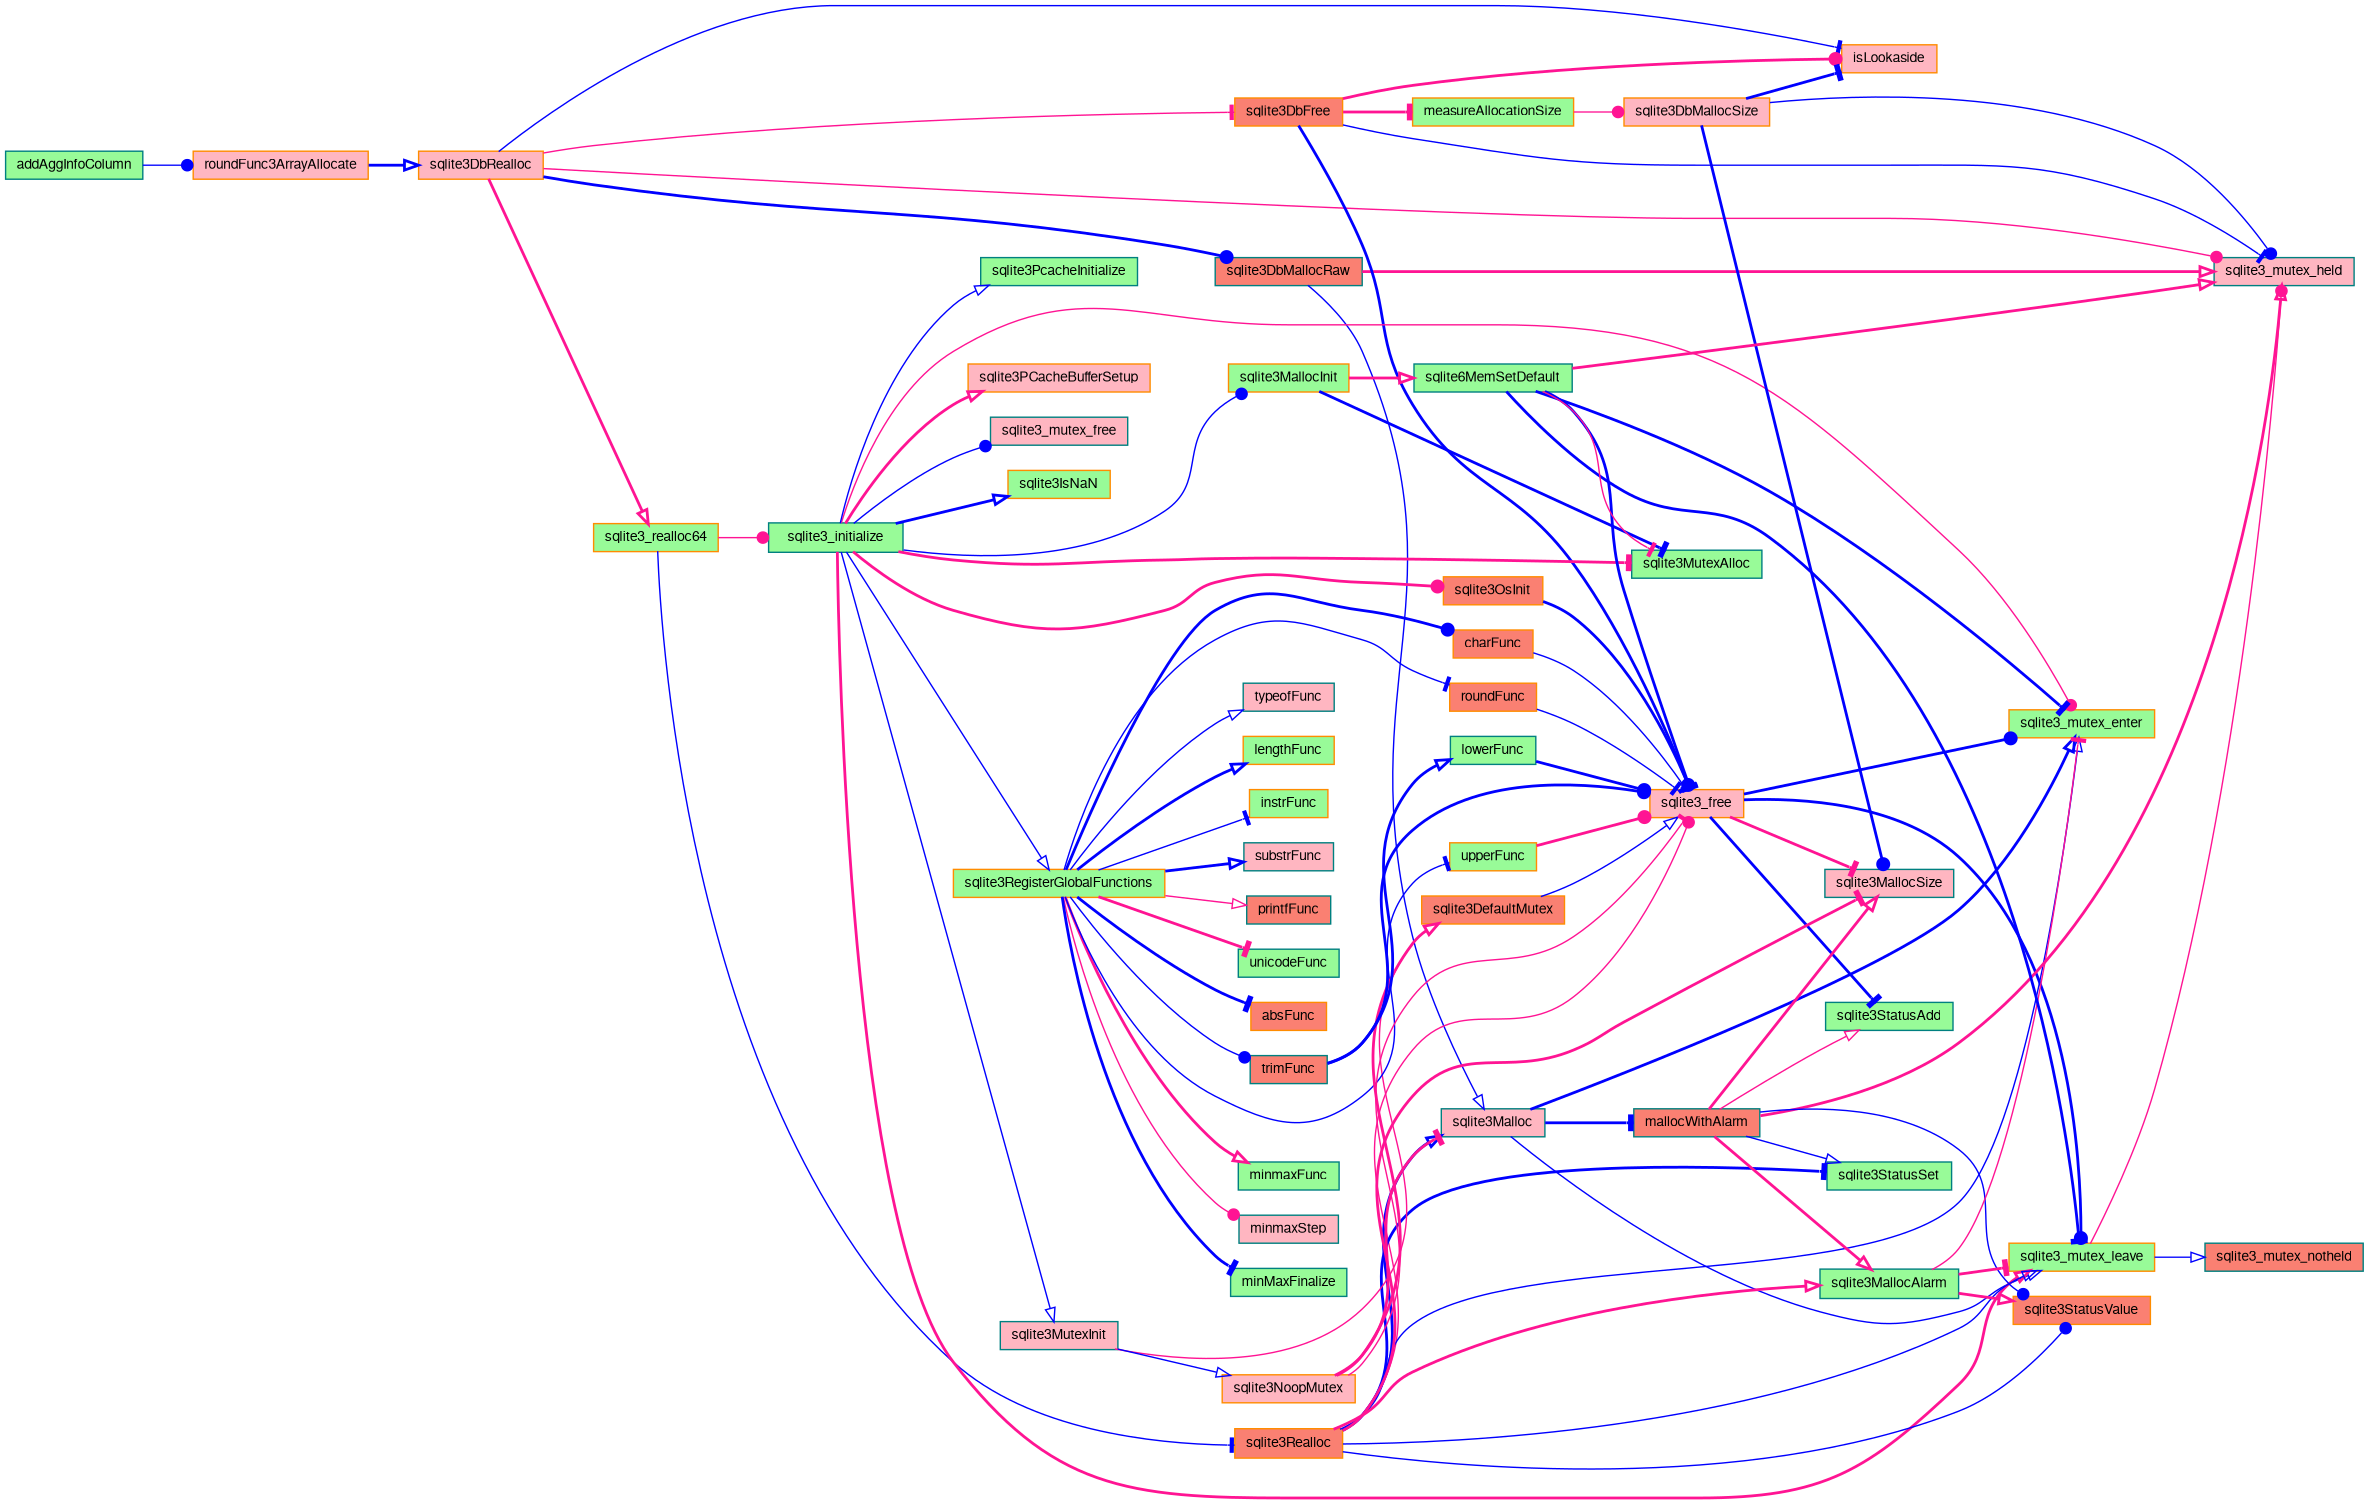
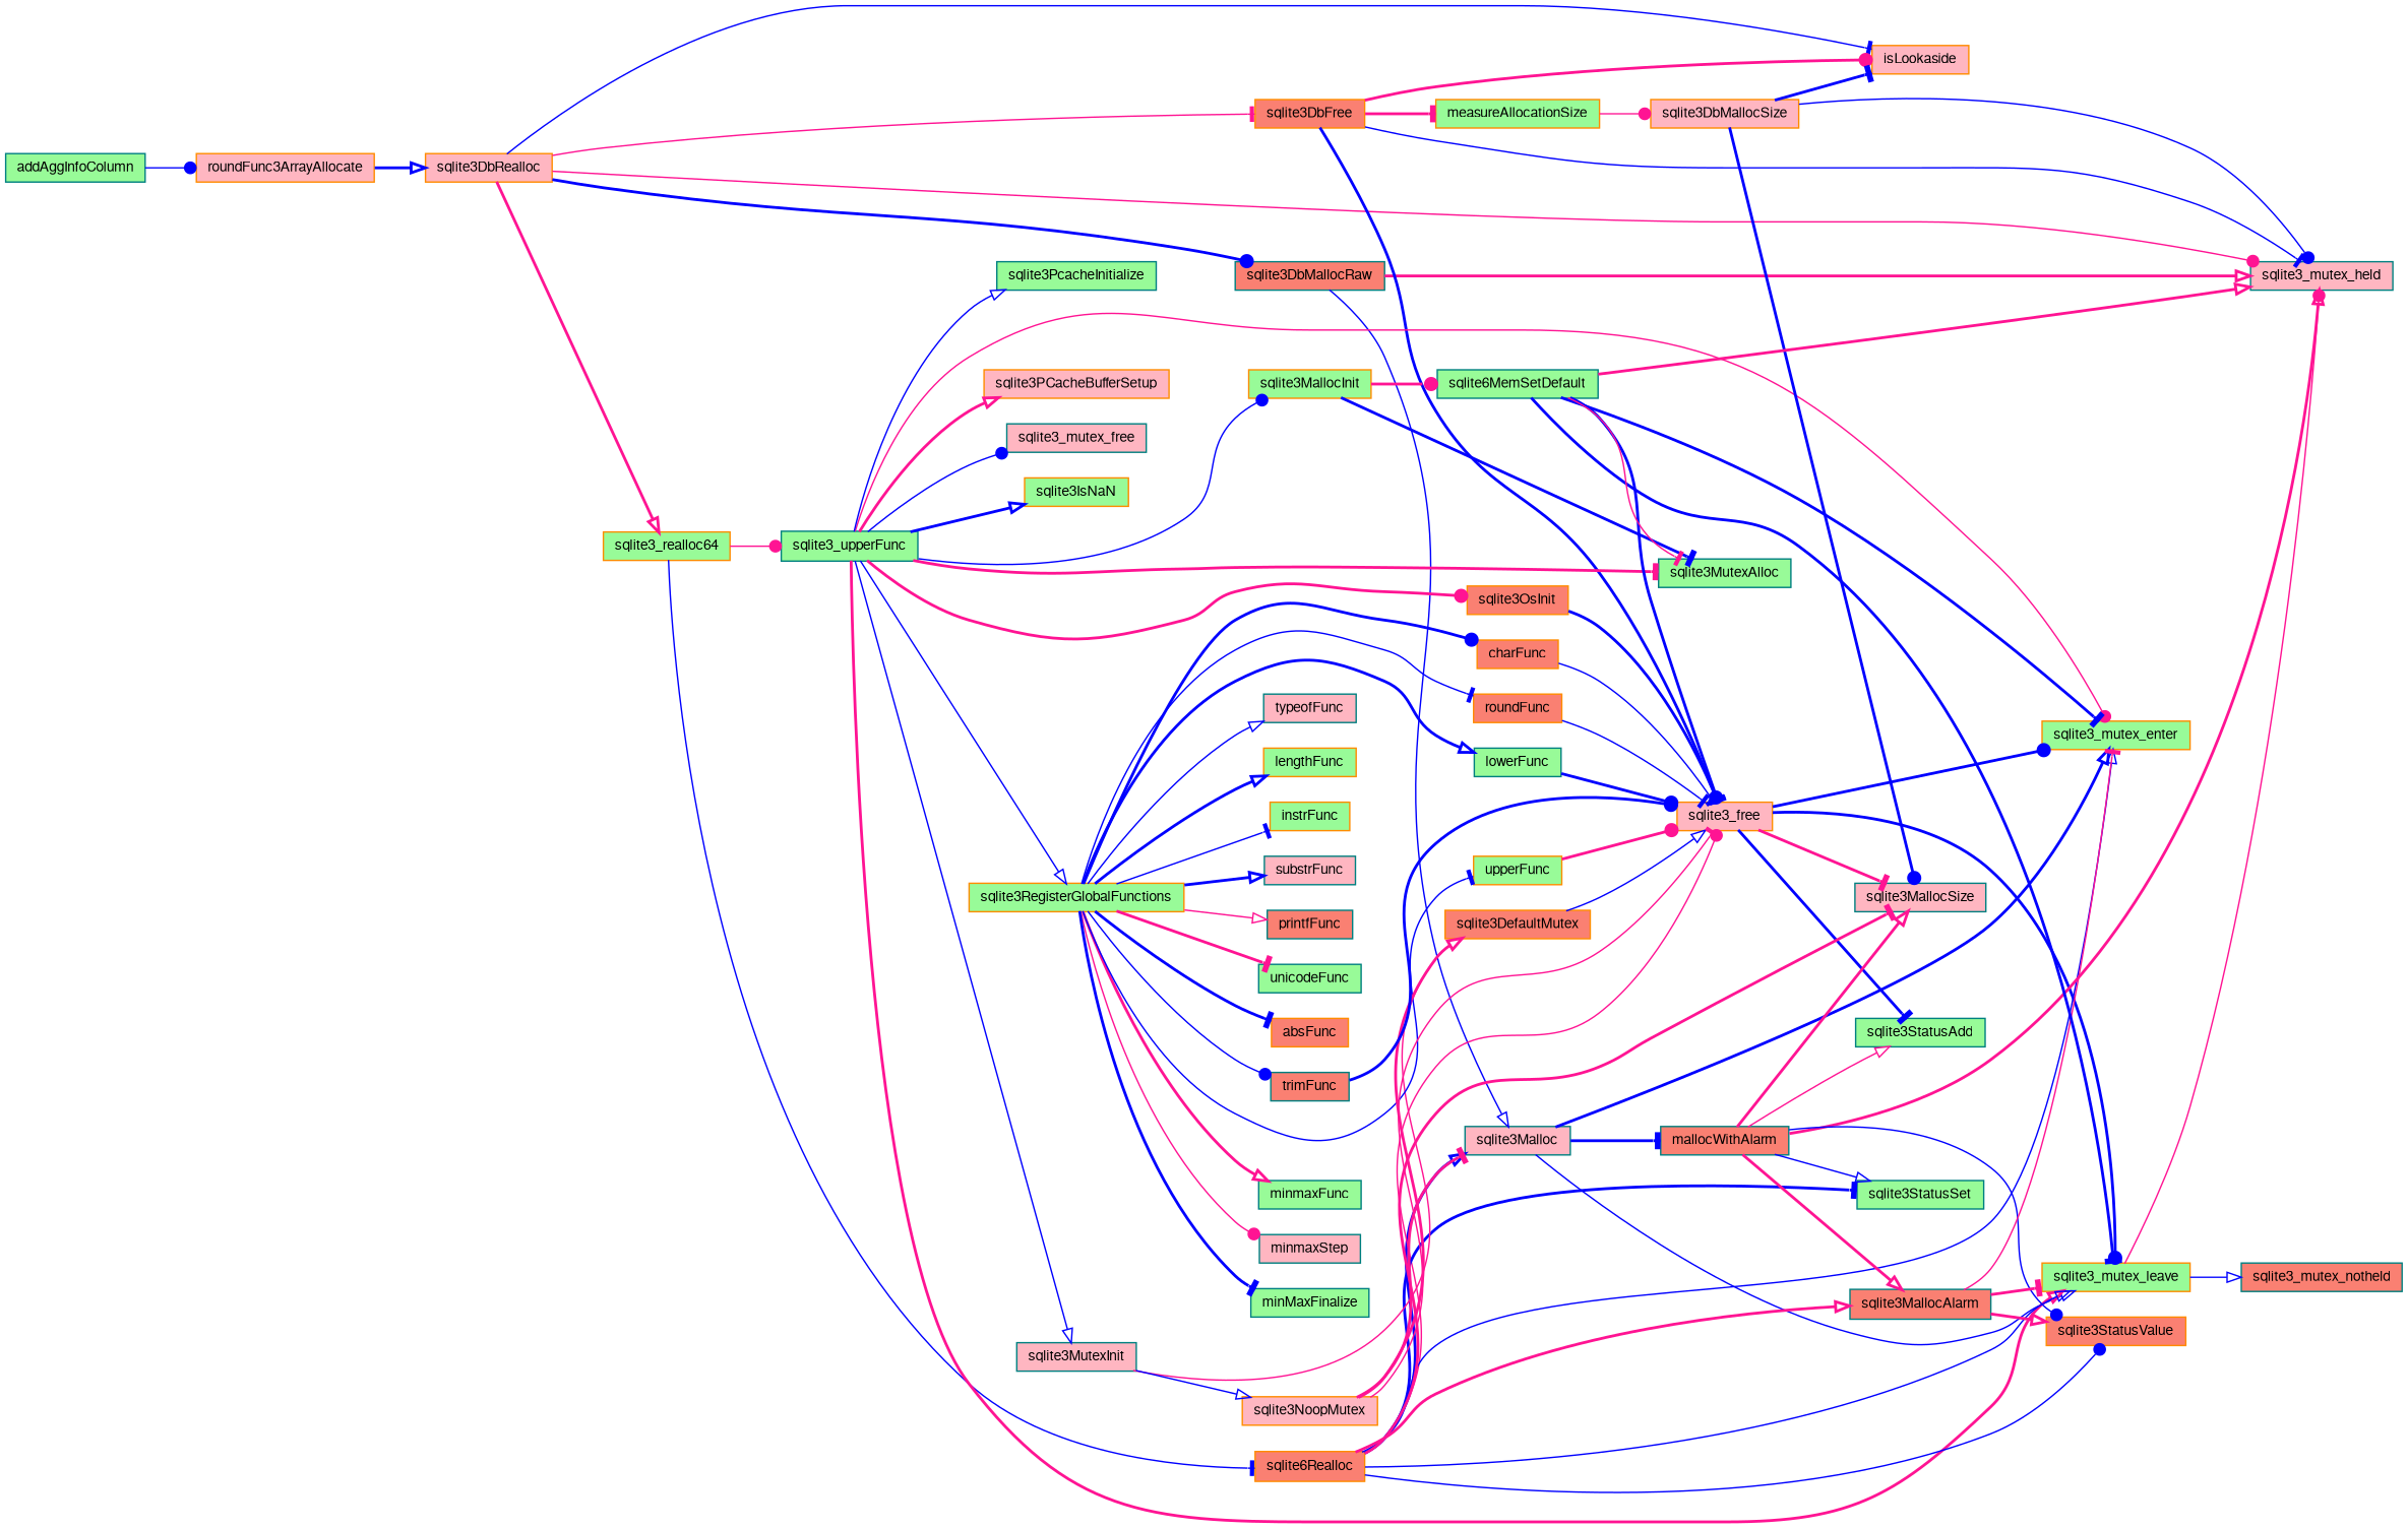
  digraph {
    rankdir=LR
    node [color=teal fillcolor=palegreen fontname=FreeSans fontsize=10 shape=record style=filled]
    edge [arrowhead=onormal color=blue fontname=FreeSans fontsize=10 labelfontname=FreeSans labelfontsize=10 style=bold]
    n1 [fontcolor=black height=0.2 label=addAggInfoColumn width=0.4]
    n2 [color=darkorange fillcolor=lightpink height=0.2 label=roundFunc3ArrayAllocate width=0.4]
    n3 [color=darkorange fillcolor=lightpink height=0.2 label=sqlite3DbRealloc width=0.4]
    n4 [fillcolor=lightpink height=0.2 label=sqlite3_mutex_held width=0.4]
    n5 [fillcolor=salmon height=0.2 label=sqlite3DbMallocRaw width=0.4]
    n6 [color=darkorange fillcolor=lightpink height=0.2 label=isLookaside width=0.4]
    n7 [color=darkorange fillcolor=salmon height=0.2 label=sqlite3DbFree width=0.4]
    n8 [color=darkorange height=0.2 label=sqlite3_realloc64 width=0.4]
    n9 [fillcolor=lightpink height=0.2 label=sqlite3Malloc width=0.4]
    n10 [color=darkorange height=0.2 label=measureAllocationSize width=0.4]
    n11 [color=darkorange fillcolor=lightpink height=0.2 label=sqlite3_free width=0.4]
-   n12 [height=0.2 label=sqlite3_initialize width=0.4]
-   n13 [color=darkorange fillcolor=salmon height=0.2 label=sqlite3Realloc width=0.4]
+   n12 [height=0.2 label=sqlite3_upperFunc width=0.4]
+   n13 [color=darkorange fillcolor=salmon height=0.2 label=sqlite6Realloc width=0.4]
    n14 [color=darkorange height=0.2 label=sqlite3_mutex_enter width=0.4]
    n15 [fillcolor=salmon height=0.2 label=mallocWithAlarm width=0.4]
    n16 [color=darkorange height=0.2 label=sqlite3_mutex_leave width=0.4]
    n17 [height=0.2 label=sqlite3StatusSet width=0.4]
    n18 [color=darkorange fillcolor=salmon height=0.2 label=sqlite3StatusValue width=0.4]
-   n19 [height=0.2 label=sqlite3MallocAlarm width=0.4]
+   n19 [fillcolor=salmon height=0.2 label=sqlite3MallocAlarm width=0.4]
    n20 [fillcolor=lightpink height=0.2 label=sqlite3MallocSize width=0.4]
    n21 [height=0.2 label=sqlite3StatusAdd width=0.4]
    n22 [fillcolor=salmon height=0.2 label=sqlite3_mutex_notheld width=0.4]
    n23 [color=darkorange fillcolor=lightpink height=0.2 label=sqlite3DbMallocSize width=0.4]
    n24 [fillcolor=lightpink height=0.2 label=sqlite3MutexInit width=0.4]
    n25 [height=0.2 label=sqlite3MutexAlloc width=0.4]
    n26 [color=darkorange height=0.2 label=sqlite3MallocInit width=0.4]
    n27 [color=darkorange height=0.2 label=sqlite3RegisterGlobalFunctions width=0.4]
    n28 [height=0.2 label=sqlite3PcacheInitialize width=0.4]
    n29 [color=darkorange fillcolor=salmon height=0.2 label=sqlite3OsInit width=0.4]
    n30 [color=darkorange fillcolor=lightpink height=0.2 label=sqlite3PCacheBufferSetup width=0.4]
    n31 [fillcolor=lightpink height=0.2 label=sqlite3_mutex_free width=0.4]
    n32 [color=darkorange height=0.2 label=sqlite3IsNaN width=0.4]
    n33 [color=darkorange fillcolor=salmon height=0.2 label=sqlite3DefaultMutex width=0.4]
    n34 [color=darkorange fillcolor=lightpink height=0.2 label=sqlite3NoopMutex width=0.4]
    n35 [height=0.2 label=sqlite6MemSetDefault width=0.4]
    n36 [fillcolor=salmon height=0.2 label=trimFunc width=0.4]
    n37 [height=0.2 label=minmaxFunc width=0.4]
    n38 [fillcolor=lightpink height=0.2 label=minmaxStep width=0.4]
    n39 [height=0.2 label=minMaxFinalize width=0.4]
    n40 [fillcolor=lightpink height=0.2 label=typeofFunc width=0.4]
    n41 [color=darkorange height=0.2 label=lengthFunc width=0.4]
    n42 [color=darkorange height=0.2 label=instrFunc width=0.4]
    n43 [fillcolor=lightpink height=0.2 label=substrFunc width=0.4]
    n44 [fillcolor=salmon height=0.2 label=printfFunc width=0.4]
    n45 [height=0.2 label=unicodeFunc width=0.4]
    n46 [color=darkorange fillcolor=salmon height=0.2 label=charFunc width=0.4]
    n47 [color=darkorange fillcolor=salmon height=0.2 label=absFunc width=0.4]
    n48 [color=darkorange fillcolor=salmon height=0.2 label=roundFunc width=0.4]
    n49 [color=darkorange height=0.2 label=upperFunc width=0.4]
    n50 [height=0.2 label=lowerFunc width=0.4]
    n1 -> n2 [arrowhead=dot style=solid]
    n2 -> n3
    n3 -> n4 [arrowhead=dot color=deeppink style=solid]
    n3 -> n5 [arrowhead=dot]
    n3 -> n6 [arrowhead=tee style=solid]
    n3 -> n7 [arrowhead=tee color=deeppink style=solid]
    n3 -> n8 [color=deeppink]
    n5 -> n4 [color=deeppink]
    n5 -> n9 [style=solid]
    n7 -> n4 [arrowhead=tee style=solid]
    n7 -> n6 [arrowhead=dot color=deeppink]
    n7 -> n10 [arrowhead=tee color=deeppink]
    n7 -> n11 [arrowhead=tee]
    n8 -> n12 [arrowhead=dot color=deeppink style=solid]
    n8 -> n13 [arrowhead=tee style=solid]
    n9 -> n14
    n9 -> n15 [arrowhead=tee]
    n9 -> n16 [style=solid]
    n10 -> n23 [arrowhead=dot color=deeppink style=solid]
    n11 -> n14 [arrowhead=dot]
    n11 -> n16 [arrowhead=dot]
    n11 -> n20 [arrowhead=tee color=deeppink]
    n11 -> n21 [arrowhead=tee]
    n12 -> n14 [arrowhead=dot color=deeppink style=solid]
    n12 -> n16 [color=deeppink]
    n12 -> n24 [style=solid]
    n12 -> n25 [arrowhead=tee color=deeppink]
    n12 -> n26 [arrowhead=dot style=solid]
    n12 -> n27 [style=solid]
    n12 -> n28 [style=solid]
    n12 -> n29 [arrowhead=dot color=deeppink]
    n12 -> n30 [color=deeppink]
    n12 -> n31 [arrowhead=dot style=solid]
    n12 -> n32
    n13 -> n9
    n13 -> n11 [arrowhead=dot color=deeppink style=solid]
    n13 -> n14 [style=solid]
    n13 -> n16 [style=solid]
    n13 -> n17 [arrowhead=tee]
    n13 -> n18 [arrowhead=dot style=solid]
    n13 -> n19 [color=deeppink]
    n13 -> n20 [arrowhead=tee color=deeppink]
    n15 -> n4 [color=deeppink]
    n15 -> n17 [style=solid]
    n15 -> n18 [arrowhead=dot style=solid]
    n15 -> n19 [color=deeppink]
    n15 -> n20 [color=deeppink]
    n15 -> n21 [color=deeppink style=solid]
    n16 -> n4 [arrowhead=dot color=deeppink style=solid]
    n16 -> n22 [style=solid]
    n19 -> n14 [arrowhead=tee color=deeppink style=solid]
    n19 -> n16 [arrowhead=tee color=deeppink]
    n19 -> n18 [color=deeppink]
    n23 -> n4 [arrowhead=dot style=solid]
    n23 -> n6 [arrowhead=tee]
    n23 -> n20 [arrowhead=dot]
    n24 -> n33 [color=deeppink style=solid]
    n24 -> n34 [style=solid]
    n26 -> n25 [arrowhead=tee]
-   n26 -> n35 [color=deeppink]
+   n26 -> n35 [arrowhead=dot color=deeppink]
    n27 -> n36 [arrowhead=dot style=solid]
    n27 -> n37 [color=deeppink]
    n27 -> n38 [arrowhead=dot color=deeppink style=solid]
    n27 -> n39 [arrowhead=tee]
    n27 -> n40 [style=solid]
    n27 -> n41
    n27 -> n42 [arrowhead=tee style=solid]
    n27 -> n43
    n27 -> n44 [color=deeppink style=solid]
    n27 -> n45 [arrowhead=tee color=deeppink]
    n27 -> n46 [arrowhead=dot]
    n27 -> n47 [arrowhead=tee]
    n27 -> n48 [arrowhead=tee style=solid]
    n27 -> n49 [arrowhead=tee style=solid]
-   n36 -> n50
+   n27 -> n50
    n29 -> n11 [arrowhead=dot]
    n33 -> n11 [style=solid]
    n34 -> n9 [arrowhead=tee color=deeppink]
    n34 -> n11 [arrowhead=tee color=deeppink style=solid]
    n34 -> n33 [color=deeppink]
    n35 -> n4 [color=deeppink]
    n35 -> n11 [arrowhead=tee]
    n35 -> n14 [arrowhead=tee]
    n35 -> n16 [arrowhead=tee]
    n35 -> n25 [arrowhead=tee color=deeppink style=solid]
    n36 -> n11 [arrowhead=dot]
    n46 -> n11 [arrowhead=tee style=solid]
    n48 -> n11 [arrowhead=tee style=solid]
    n49 -> n11 [arrowhead=dot color=deeppink]
    n50 -> n11 [arrowhead=dot]
  }
